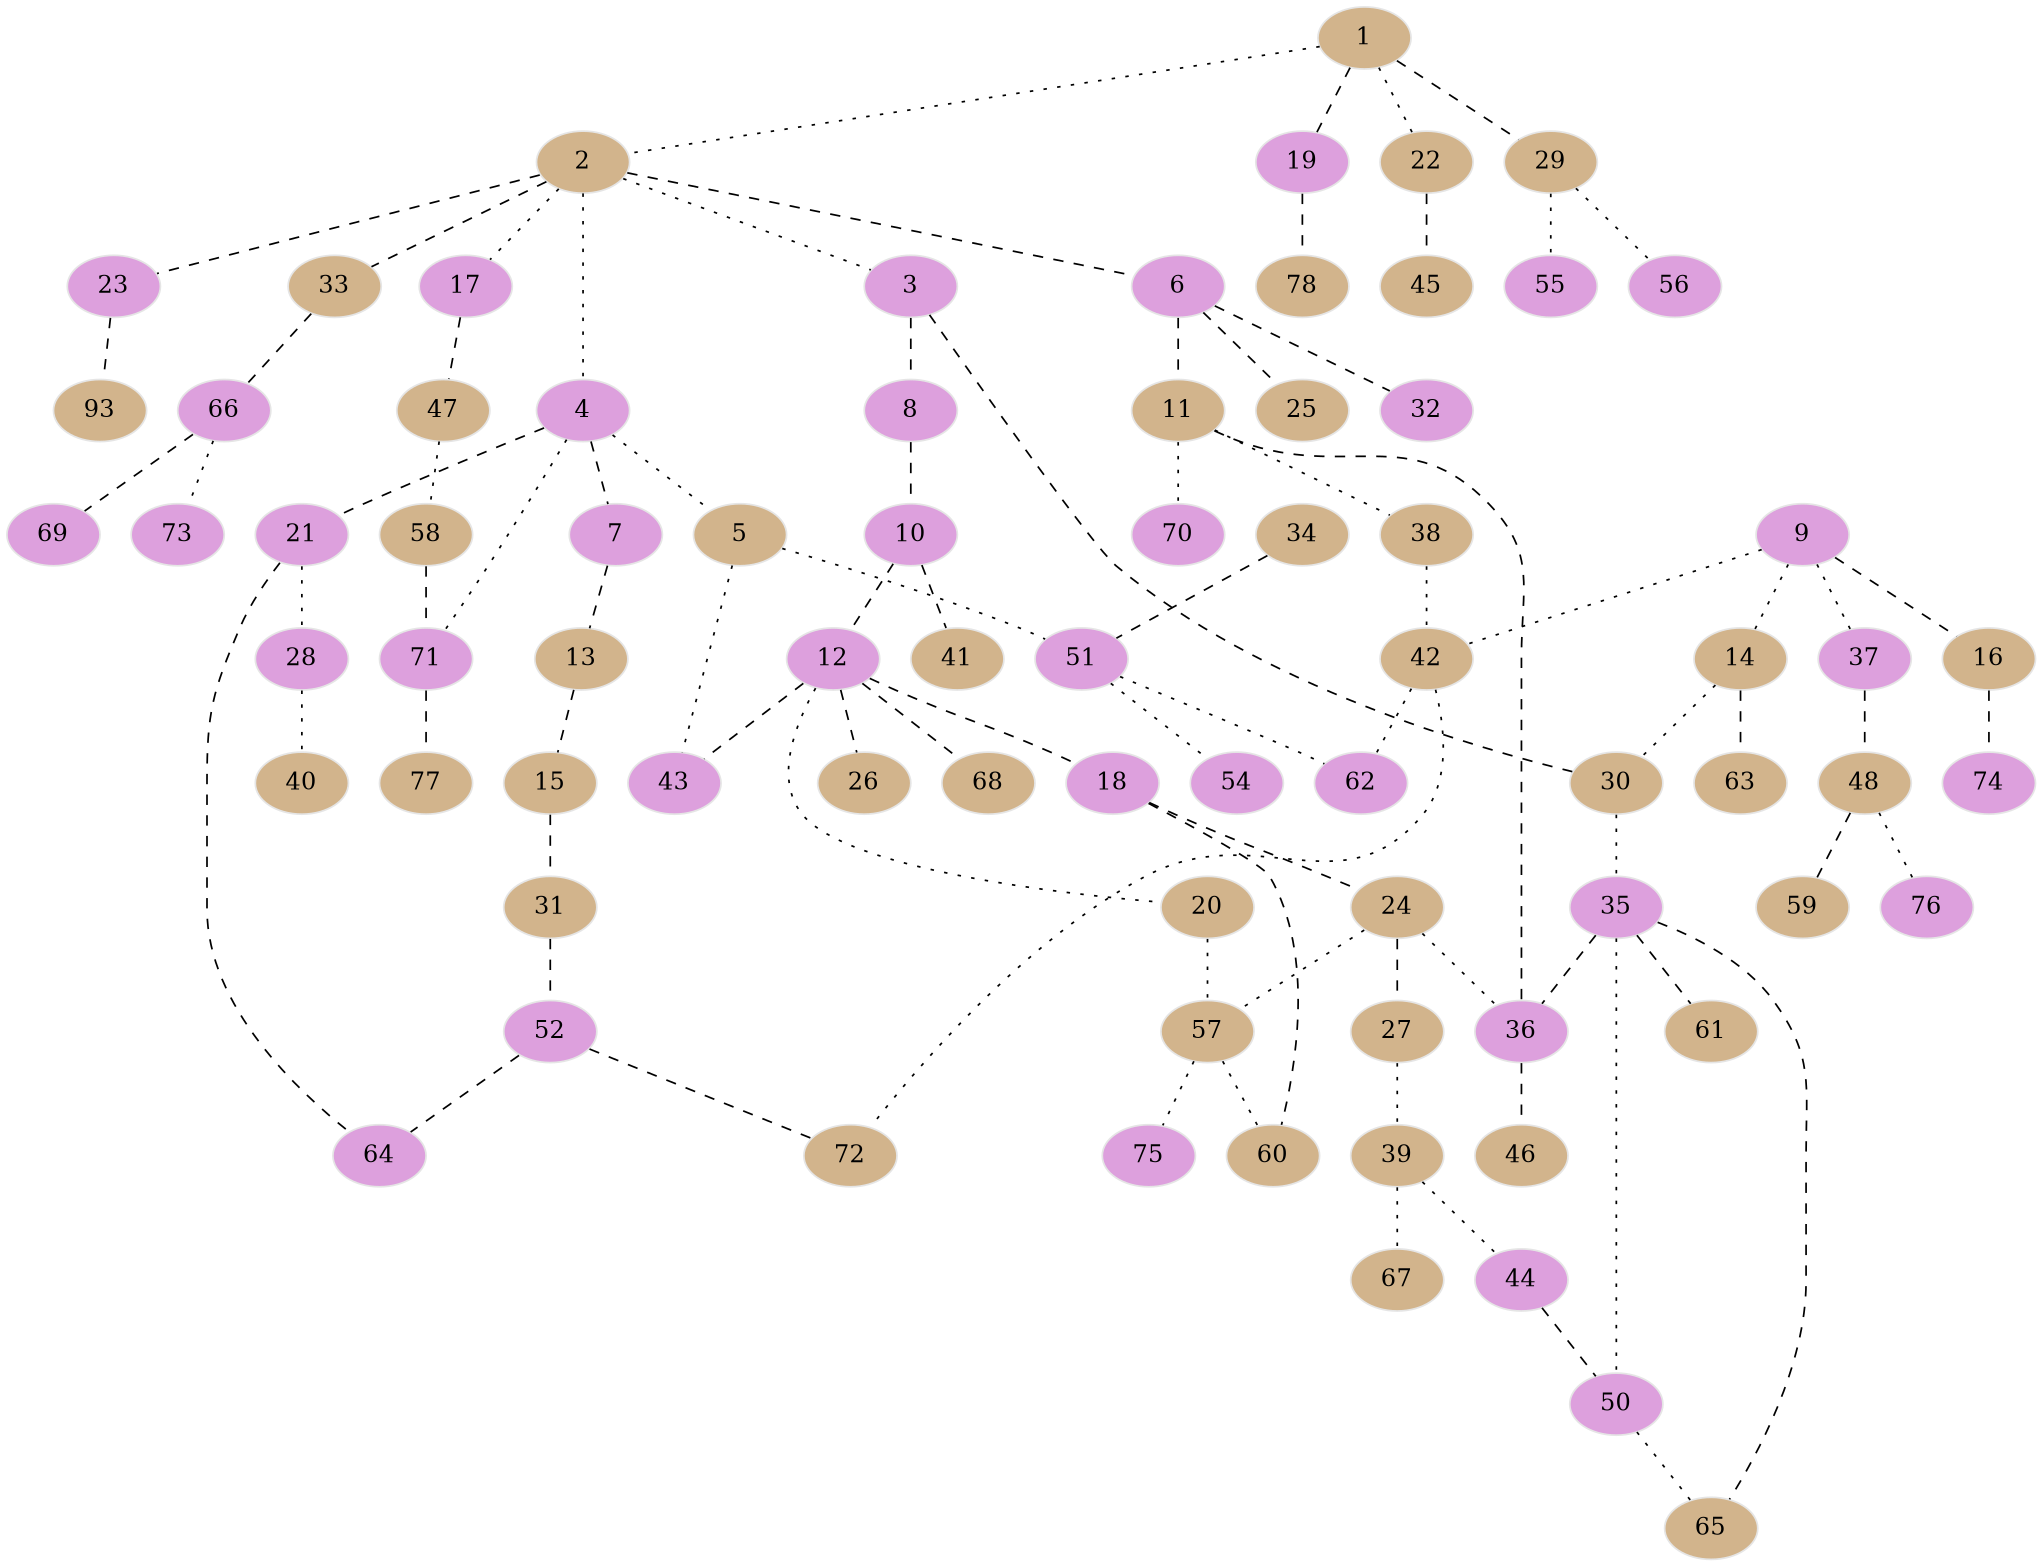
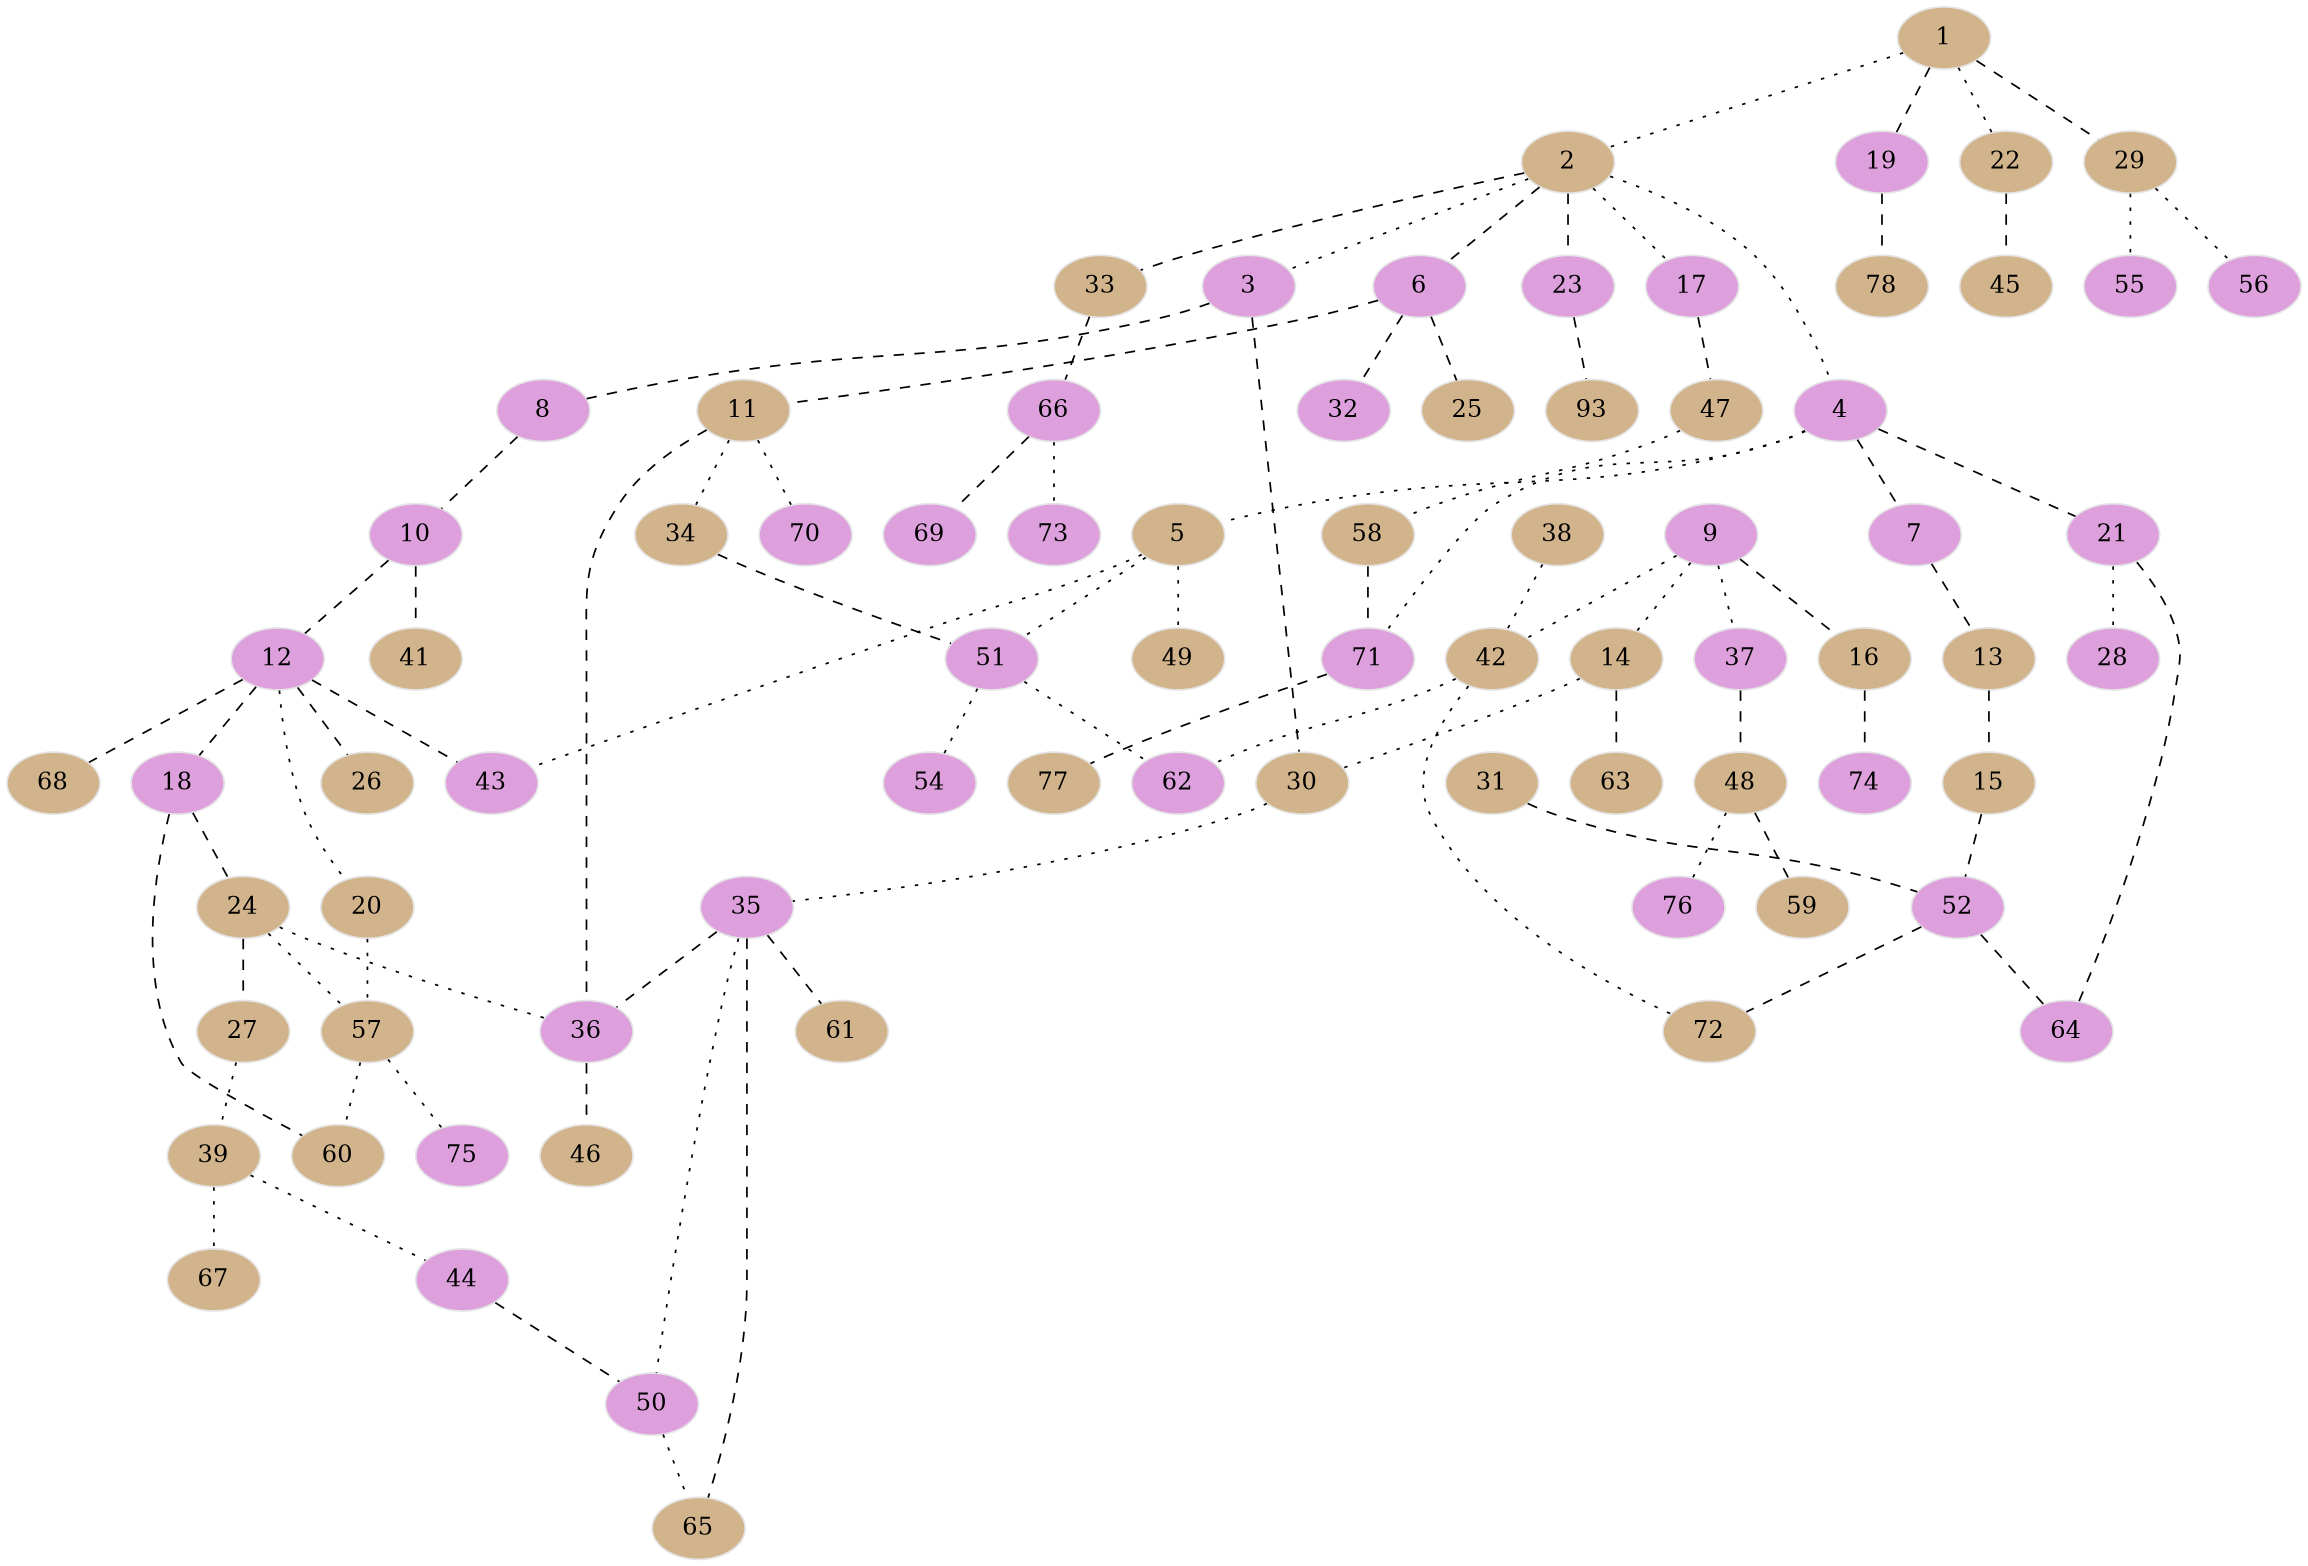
  graph {
    node [color=gray90 fillcolor=tan style=filled]
    edge [style=dashed]
    1
    2
    19 [fillcolor=plum]
    22
    29
    3 [fillcolor=plum]
    4 [fillcolor=plum]
    6 [fillcolor=plum]
    17 [fillcolor=plum]
    23 [fillcolor=plum]
    33
    78
    45
    55 [fillcolor=plum]
    56 [fillcolor=plum]
    8 [fillcolor=plum]
    30
    5
    7 [fillcolor=plum]
    21 [fillcolor=plum]
    71 [fillcolor=plum]
    11
    25
    32 [fillcolor=plum]
    9 [fillcolor=plum]
    14
    16
    37 [fillcolor=plum]
    42
    47
    n31 [label=93]
    66 [fillcolor=plum]
    10 [fillcolor=plum]
    35 [fillcolor=plum]
    43 [fillcolor=plum]
+   49
    51 [fillcolor=plum]
    13
    28 [fillcolor=plum]
    64 [fillcolor=plum]
    77
    34
    36 [fillcolor=plum]
    38
    70 [fillcolor=plum]
    15
    12 [fillcolor=plum]
    41
    63
    74 [fillcolor=plum]
    48
    62 [fillcolor=plum]
    72
    18 [fillcolor=plum]
    20
    26
    68
    46
    24
    60
    57
    31
    52 [fillcolor=plum]
    58
    27
    75 [fillcolor=plum]
-   40
    39
    44 [fillcolor=plum]
    67
    50 [fillcolor=plum]
    61
    65
    69 [fillcolor=plum]
    73 [fillcolor=plum]
    54 [fillcolor=plum]
    59
    76 [fillcolor=plum]
    1 -- 2 [style=dotted]
    1 -- 19
    1 -- 22 [style=dotted]
    1 -- 29
    2 -- 3 [style=dotted]
    2 -- 4 [style=dotted]
    2 -- 6
    2 -- 17 [style=dotted]
    2 -- 23
    2 -- 33
    19 -- 78
    22 -- 45
    29 -- 55 [style=dotted]
    29 -- 56 [style=dotted]
    3 -- 8
    3 -- 30
    4 -- 5 [style=dotted]
    4 -- 7
    4 -- 21
    4 -- 71 [style=dotted]
    6 -- 11
    6 -- 25
    6 -- 32
    17 -- 47
    23 -- n31
    33 -- 66
    8 -- 10
    30 -- 35 [style=dotted]
    5 -- 43 [style=dotted]
+   5 -- 49 [style=dotted]
    5 -- 51 [style=dotted]
    7 -- 13
    21 -- 28 [style=dotted]
    21 -- 64
    71 -- 77
    11 -- 36
-   11 -- 38 [style=dotted]
+   11 -- 34 [style=dotted]
    11 -- 70 [style=dotted]
    9 -- 14 [style=dotted]
    9 -- 16
    9 -- 37 [style=dotted]
    9 -- 42 [style=dotted]
    14 -- 30 [style=dotted]
    14 -- 63
    16 -- 74
    37 -- 48
    42 -- 62 [style=dotted]
    42 -- 72 [style=dotted]
    47 -- 58 [style=dotted]
    66 -- 69
    66 -- 73 [style=dotted]
    10 -- 12
    10 -- 41
    35 -- 36
    35 -- 50 [style=dotted]
    35 -- 61
    35 -- 65
    51 -- 62 [style=dotted]
    51 -- 54 [style=dotted]
    13 -- 15
-   28 -- 40 [style=dotted]
    34 -- 51
    36 -- 46
    38 -- 42 [style=dotted]
-   15 -- 31
+   15 -- 52
    12 -- 43
    12 -- 18
    12 -- 20 [style=dotted]
    12 -- 26
    12 -- 68
    48 -- 59
    48 -- 76 [style=dotted]
    18 -- 24
    18 -- 60
    20 -- 57 [style=dotted]
    24 -- 36 [style=dotted]
    24 -- 57 [style=dotted]
    24 -- 27
    57 -- 60 [style=dotted]
    57 -- 75 [style=dotted]
    31 -- 52
    52 -- 64
    52 -- 72
    58 -- 71
    27 -- 39 [style=dotted]
    39 -- 44 [style=dotted]
    39 -- 67 [style=dotted]
    44 -- 50
    50 -- 65 [style=dotted]
  }
